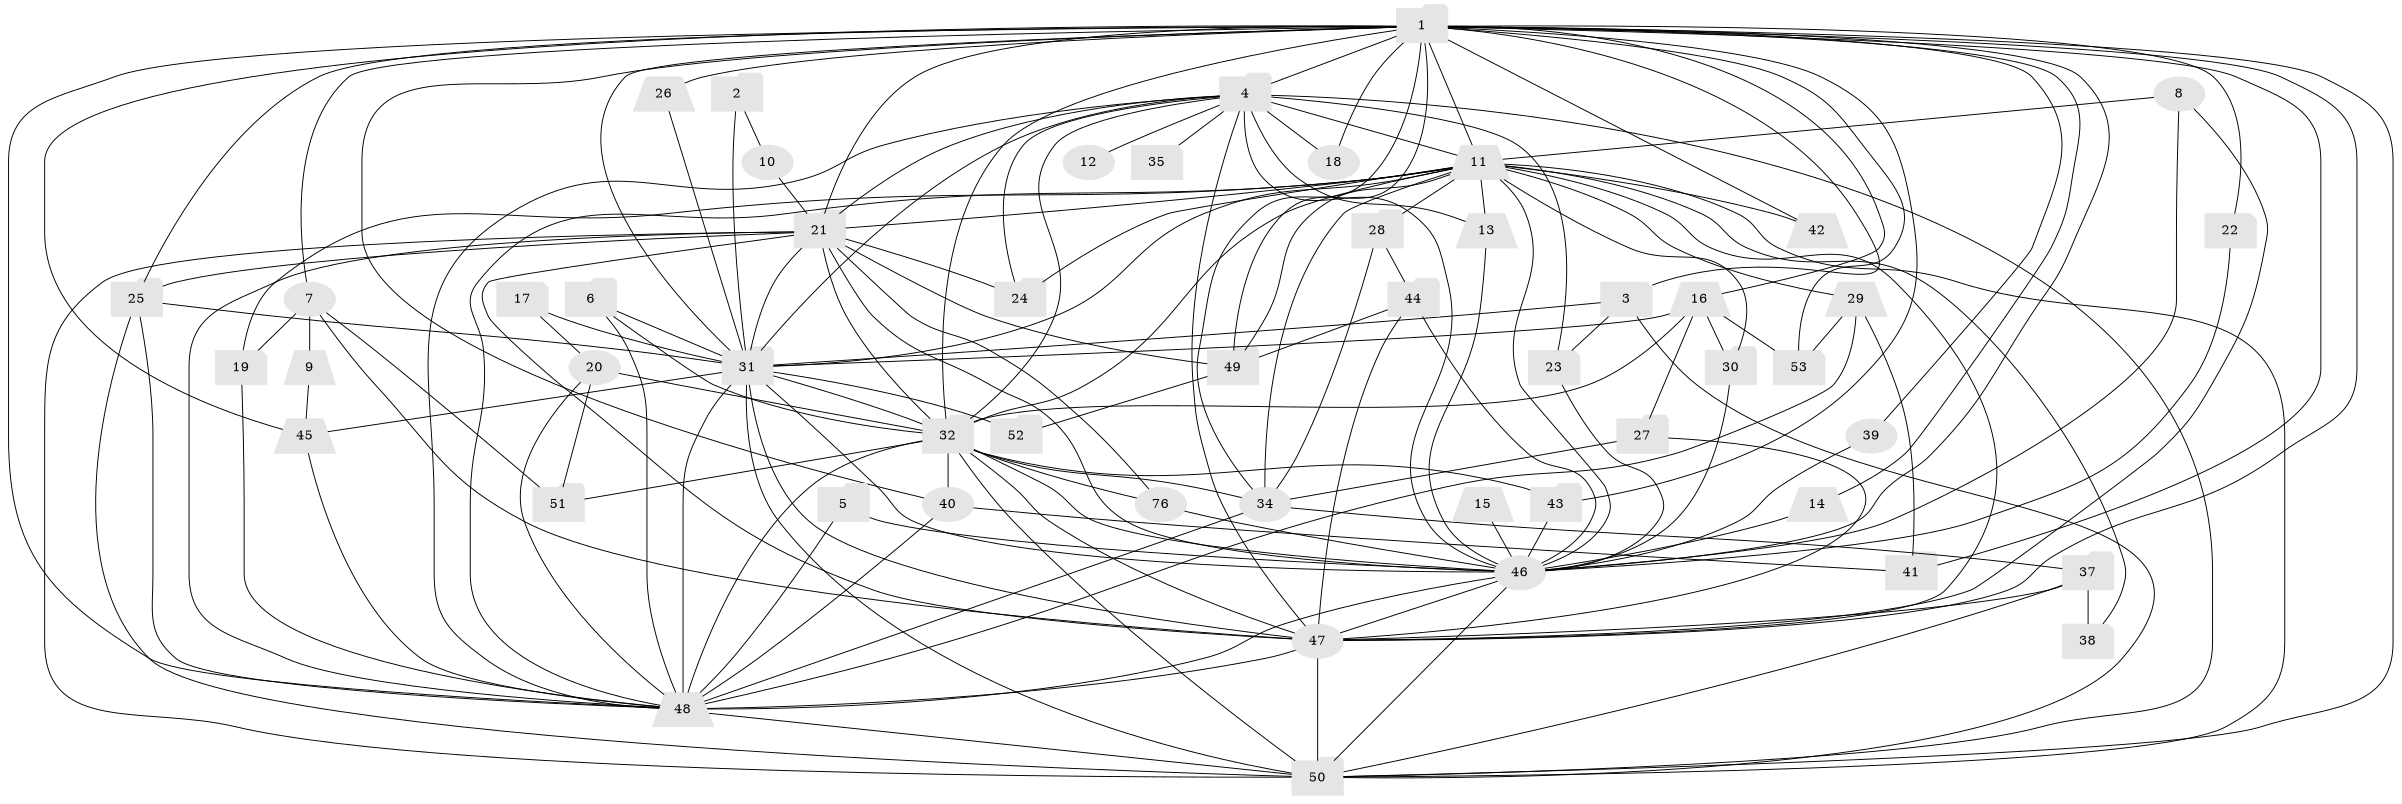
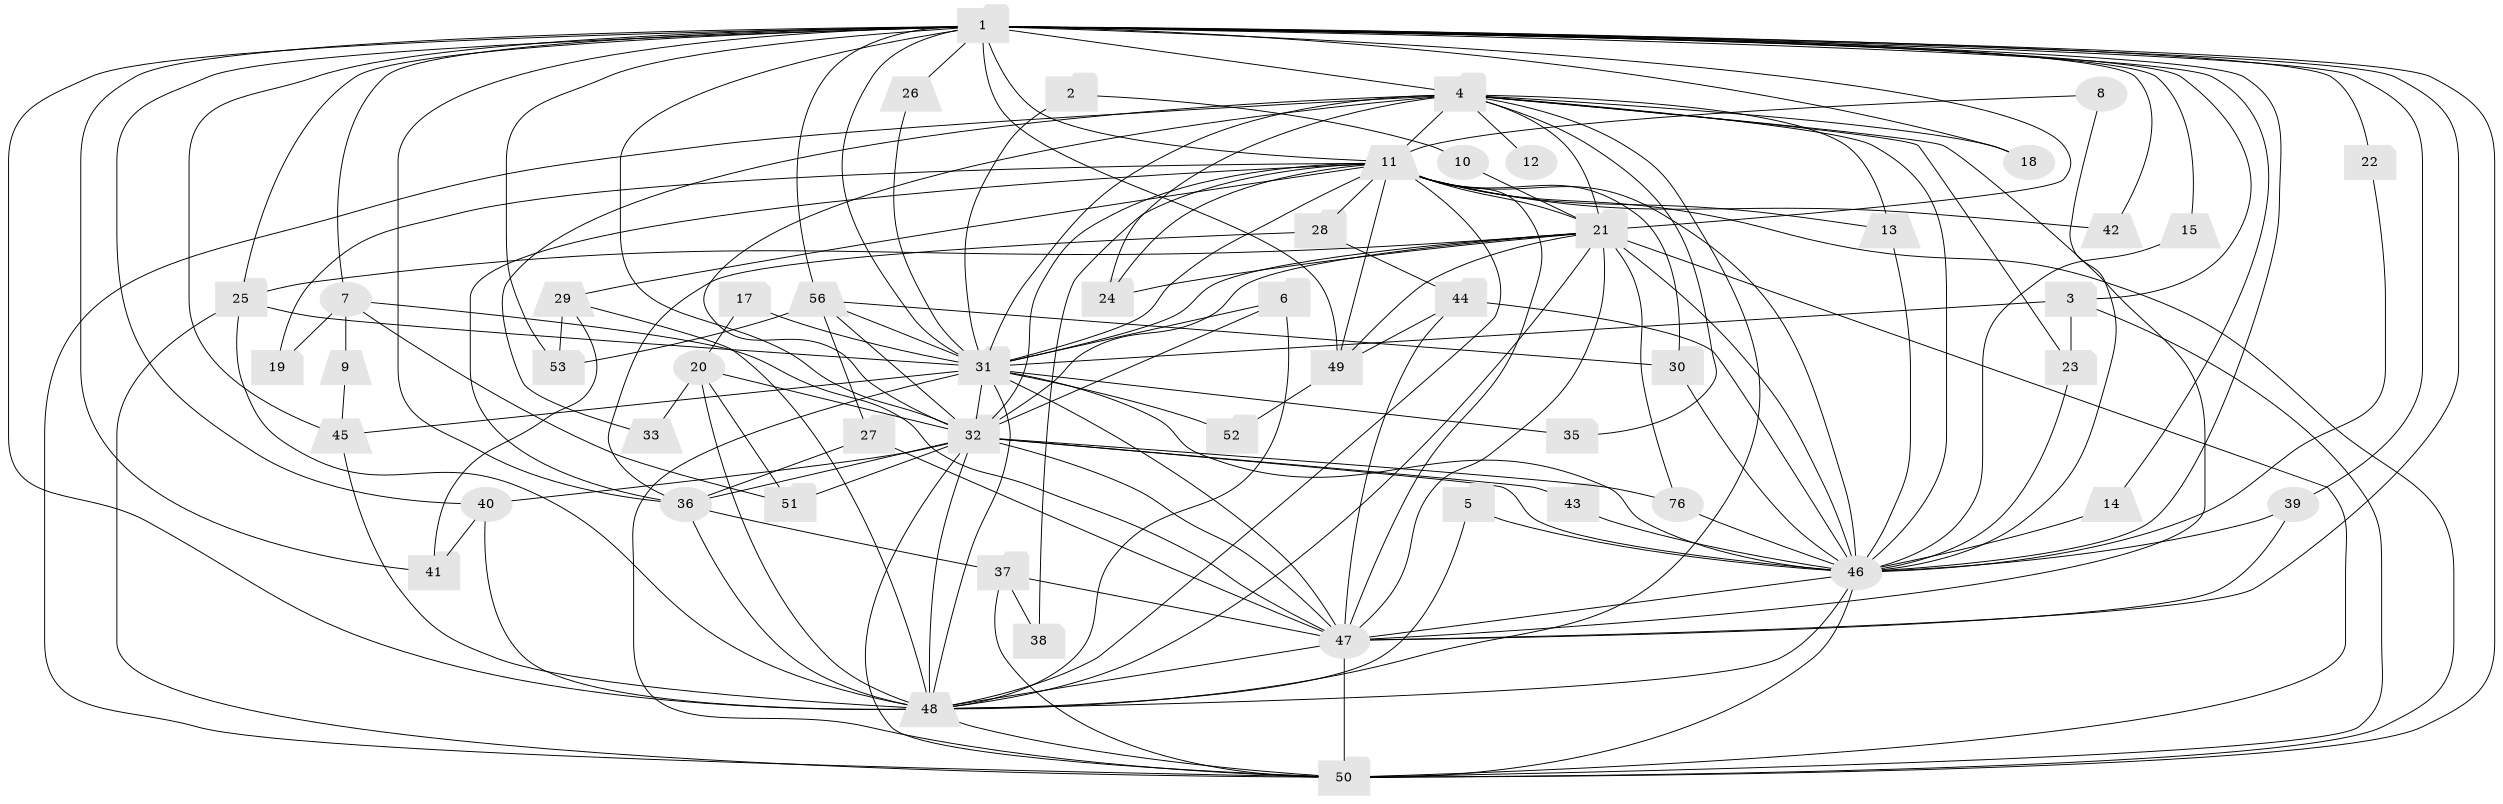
  graph {
    node [color=gray90 shape=folder style=filled]
    edge [weight=1.0]
    3 [shape=note]
    1
    4
    7 [shape=ellipse]
    11 [shape=trapezium]
    14 [shape=trapezium]
-   16 [shape=trapezium]
+   16 [shape=trapezium label=56]
    18 [shape=ellipse]
    21
    22 [shape=note]
    25
    26 [shape=trapezium]
    31
    32
-   34 [shape=ellipse]
+   34 [shape=ellipse label=36]
    39 [shape=ellipse]
    40 [shape=ellipse]
    41
    42 [shape=trapezium]
    43
    45 [shape=trapezium]
    46 [shape=ellipse]
    47 [shape=ellipse]
    48 [shape=trapezium]
    49
    50
    53 [shape=note]
    23 [shape=note]
    12 [shape=ellipse]
    13 [shape=trapezium]
    24
+   33 [shape=trapezium]
    35 [shape=note]
    9 [shape=trapezium]
    19 [shape=note]
    51
    38 [shape=note]
    28
    29 [shape=trapezium]
    30
    27
    n42 [label=76 shape=ellipse]
    52
    37
    2
    10 [shape=ellipse]
    5
    6
    8 [shape=ellipse]
    44
    15 [shape=trapezium]
    17 [shape=note]
    20 [shape=ellipse]
    3 -- 31
    3 -- 50
    3 -- 23
    1 -- 3
    1 -- 4
    1 -- 7
    1 -- 11
    1 -- 14
    1 -- 16
    1 -- 18
    1 -- 21
    1 -- 22
    1 -- 25
    1 -- 26
    1 -- 31
    1 -- 32 [weight=2.0]
    1 -- 34
    1 -- 39
    1 -- 40
    1 -- 41
    1 -- 42
-   1 -- 43
+   1 -- 15
    1 -- 45
    1 -- 46
    1 -- 47
    1 -- 48
    1 -- 49
    1 -- 50
    1 -- 53
    4 -- 11 [weight=3.0]
    4 -- 18
    4 -- 21
    4 -- 31
    4 -- 32
    4 -- 46
    4 -- 47
    4 -- 48
    4 -- 50
    4 -- 23
    4 -- 12
    4 -- 13
    4 -- 24
+   4 -- 33
    4 -- 35
    7 -- 47
    7 -- 9
    7 -- 19
    7 -- 51
    11 -- 21
    11 -- 31
    11 -- 32 [weight=2.0]
    11 -- 34
    11 -- 42
    11 -- 46 [weight=2.0]
    11 -- 47 [weight=2.0]
    11 -- 48
    11 -- 49
    11 -- 50
    11 -- 13
    11 -- 24
    11 -- 19
    11 -- 38 [weight=2.0]
    11 -- 28
    11 -- 29 [weight=2.0]
    11 -- 30
    14 -- 46 [weight=2.0]
    16 -- 31
    16 -- 32
    16 -- 53
    16 -- 30
    16 -- 27
    21 -- 25
    21 -- 31
    21 -- 32 [weight=2.0]
    21 -- 46
    21 -- 47
    21 -- 48 [weight=2.0]
    21 -- 49
    21 -- 50 [weight=2.0]
    21 -- 24
    21 -- n42
    22 -- 46
    25 -- 31
    25 -- 48
    25 -- 50
    26 -- 31
    31 -- 32 [weight=3.0]
    31 -- 45
    31 -- 46
    31 -- 47
    31 -- 48 [weight=2.0]
    31 -- 50
+   31 -- 35
    31 -- 52
    32 -- 34
    32 -- 40
    32 -- 43 [weight=2.0]
    32 -- 46
    32 -- 47 [weight=3.0]
    32 -- 48 [weight=2.0]
    32 -- 50
    32 -- 51
    32 -- n42
    34 -- 48
    34 -- 37
    39 -- 46
    40 -- 41
    40 -- 48
    43 -- 46
    45 -- 48
    46 -- 47 [weight=2.0]
    46 -- 48
    46 -- 50
    47 -- 48
    47 -- 50 [weight=2.0]
    48 -- 50
    49 -- 52
    23 -- 46
    13 -- 46
    9 -- 45
-   19 -- 48
    28 -- 34
    28 -- 44 [weight=2.0]
    29 -- 41
    29 -- 48
    29 -- 53
    30 -- 46
    27 -- 34
    27 -- 47
    n42 -- 46
    37 -- 47
    37 -- 50
    37 -- 38
    2 -- 31 [weight=2.0]
    2 -- 10
    10 -- 21
    5 -- 46
    5 -- 48
    6 -- 31
    6 -- 32
    6 -- 48
    8 -- 11
    8 -- 46
-   8 -- 47
+   39 -- 47
    44 -- 46
    44 -- 47
    44 -- 49
    15 -- 46
    17 -- 31
    17 -- 20
    20 -- 32
    20 -- 48
+   20 -- 33
    20 -- 51
  }
